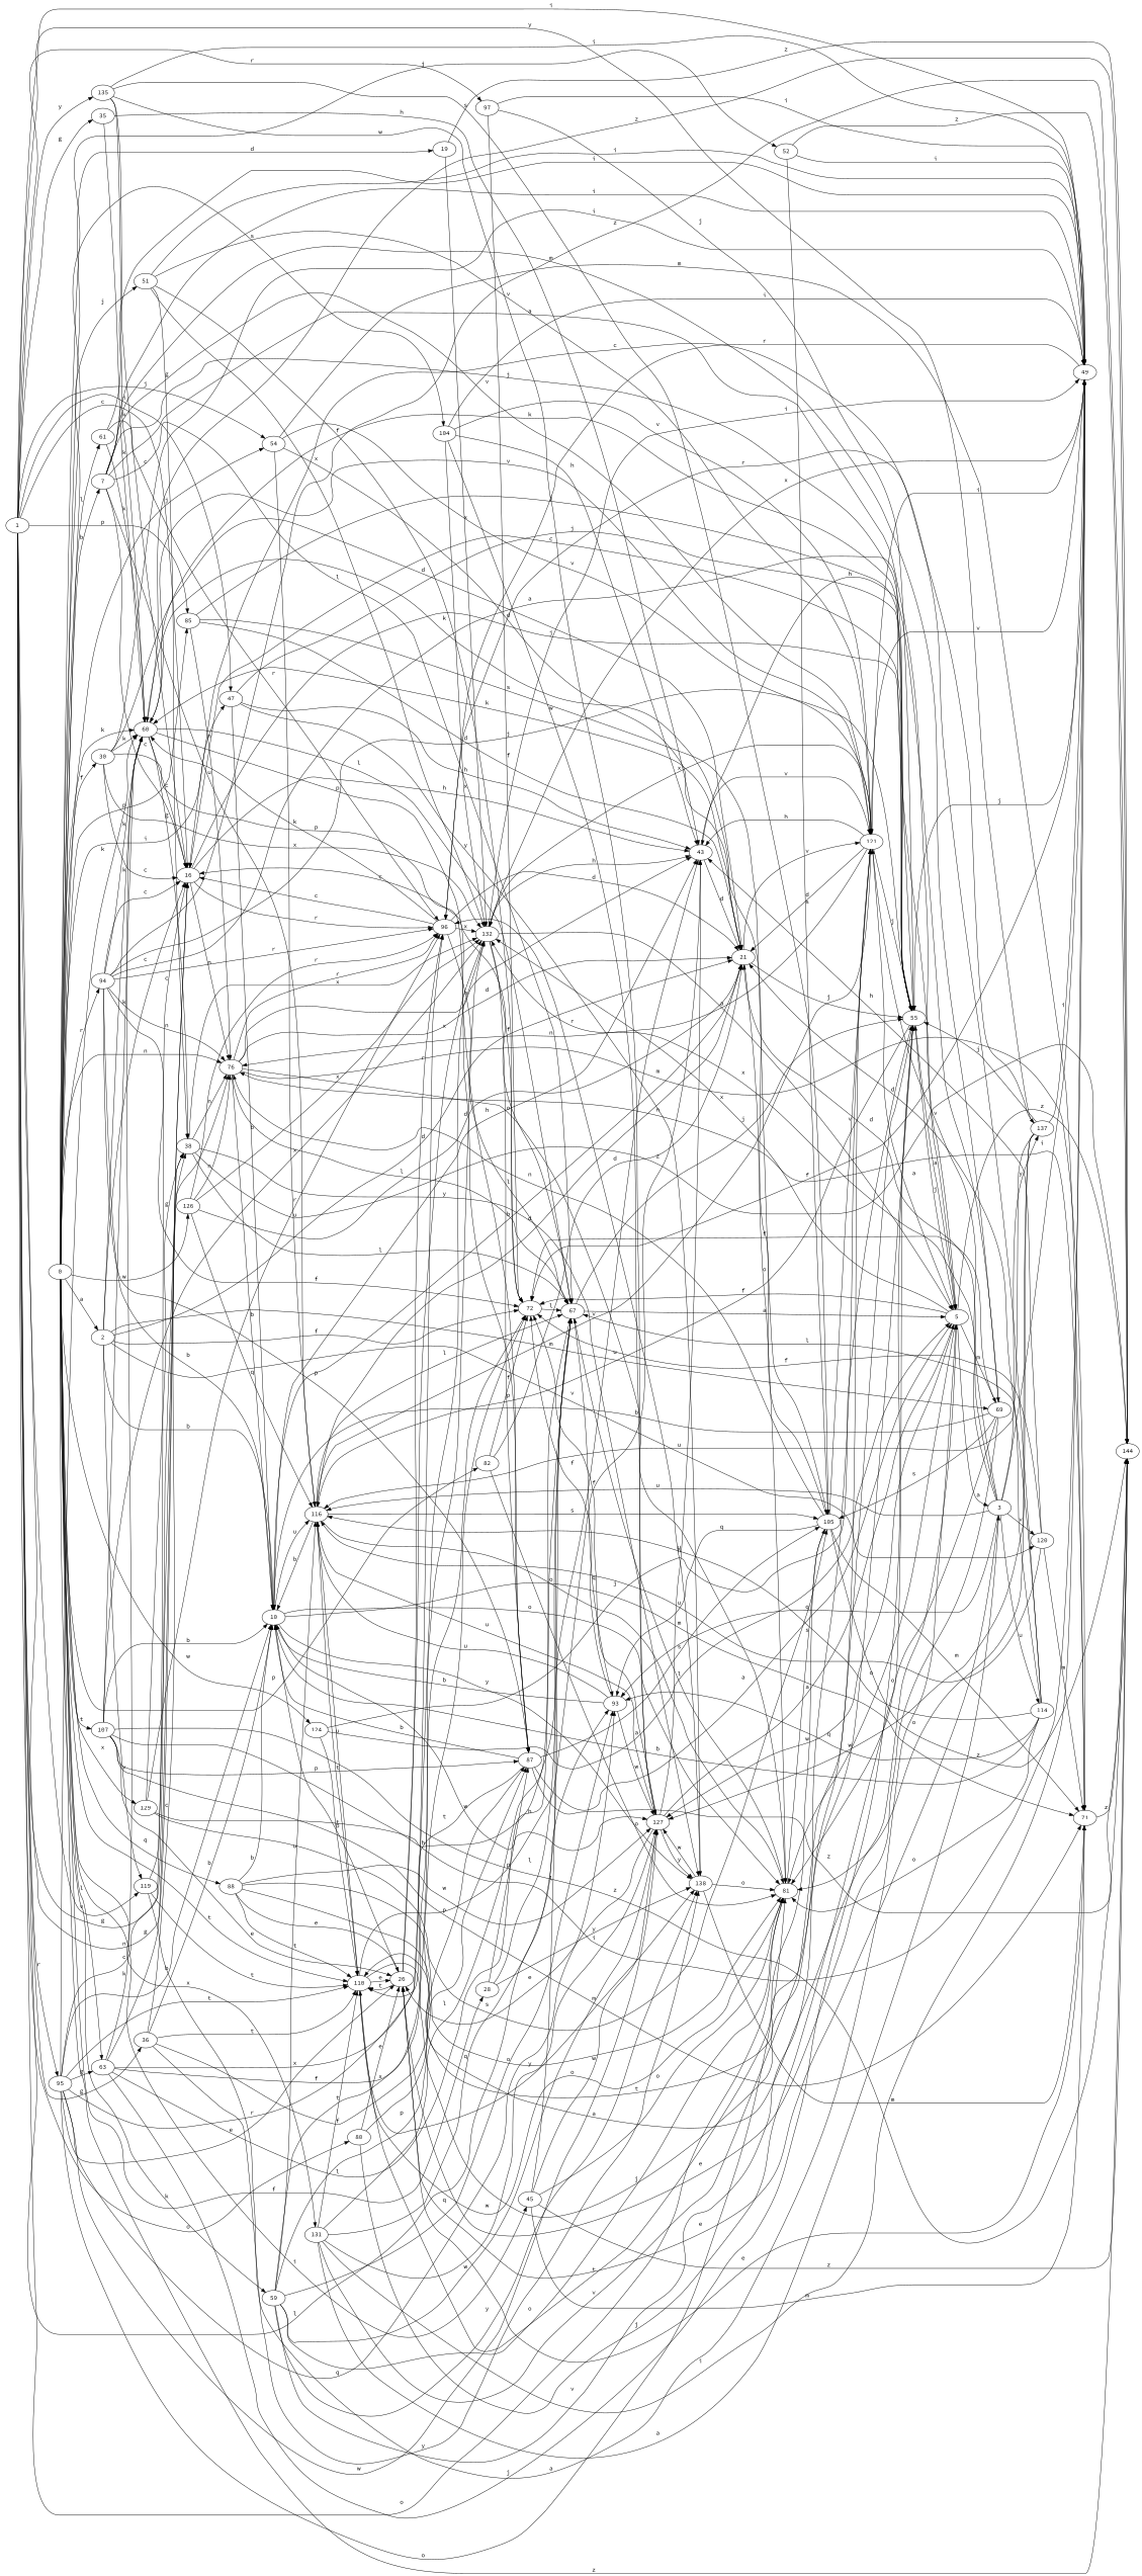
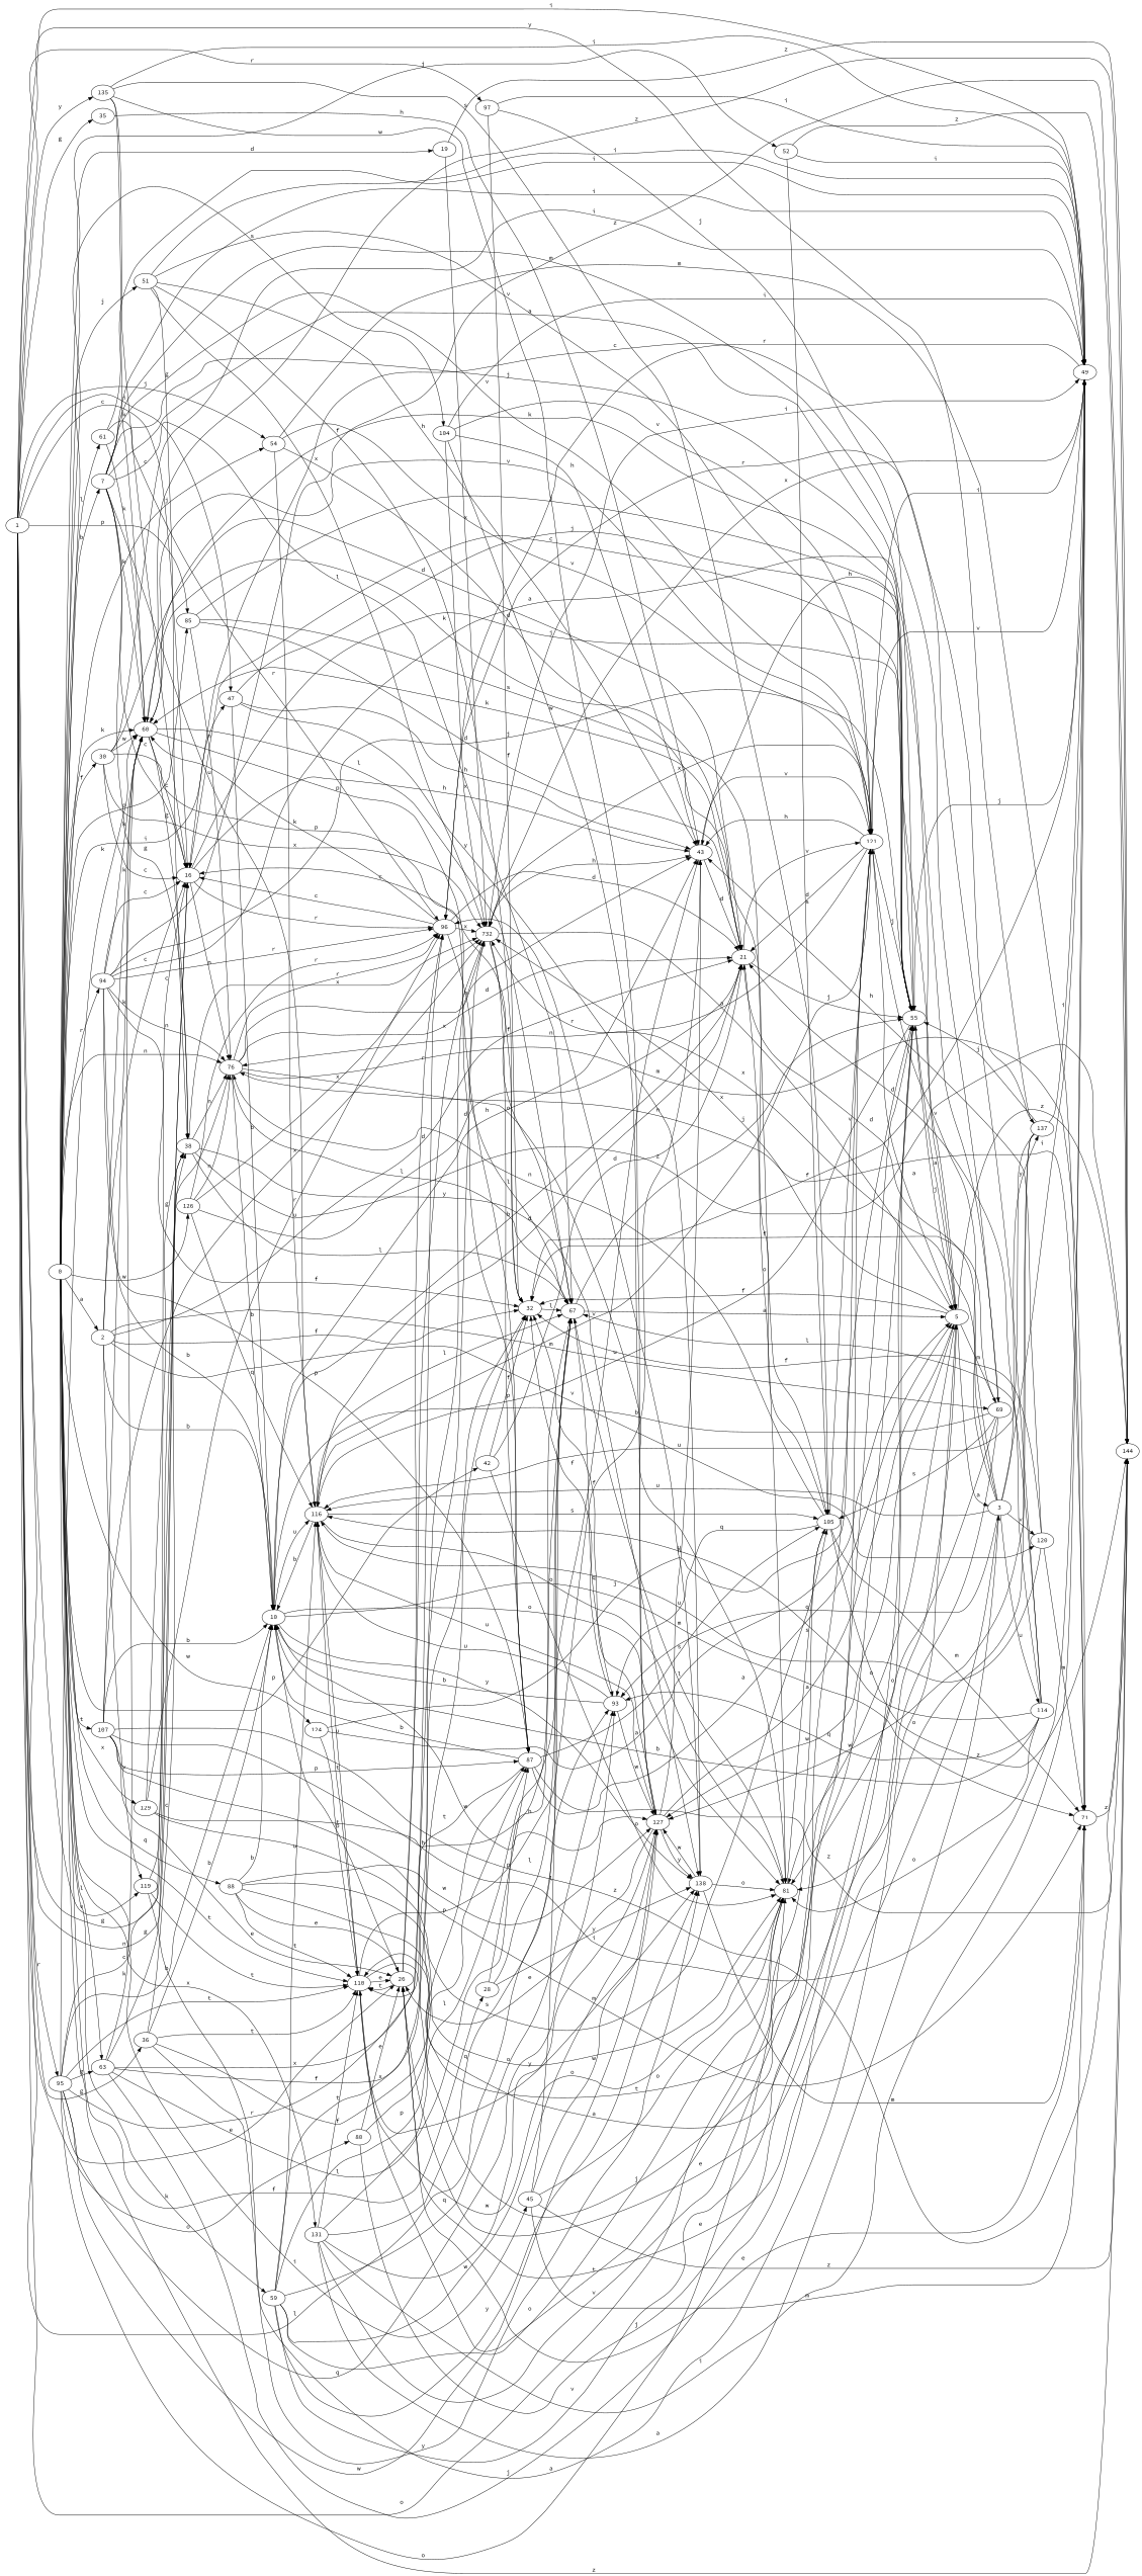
  strict digraph {
    fontname="Source Code Pro"
    rankdir=LR
    node [fontname="Source Code Pro"]
    edge [fontname="Source Code Pro"]
    0
    2
    7
    19
    28
    30
    45
    47
    51
    52
    54
    59
    60
    61
    63
    76
-   82
+   82 [label=42]
    85
    88
    94
    104
    107
    110
    124
    126
    129
    131
    144
    16
    119
    10
    21
-   32 [label=72]
+   32
    69
    120
    38
    49
    n38 [label=67]
    116
    121
    5
    55
-   132
+   132 [label=732]
    138
    87
    81
    127
    71
    43
    105
    93
    n52 [label=96]
    26
    3
    1
    35
    36
    80
    95
    97
    135
    137
    114
    0 -> 2 [label=a]
    0 -> 7 [label=b]
    0 -> 19 [label=d]
    0 -> 28 [label=f]
    0 -> 30 [label=f]
    0 -> 45 [label=i]
    0 -> 47 [label=i]
    0 -> 51 [label=j]
    0 -> 52 [label=j]
    0 -> 54 [label=j]
    0 -> 59 [label=k]
    0 -> 60 [label=k]
    0 -> 61 [label=l]
    0 -> 63 [label=l]
    0 -> 76 [label=n]
    0 -> 82 [label=p]
    0 -> 85 [label=p]
    0 -> 88 [label=q]
    0 -> 94 [label=r]
    0 -> 104 [label=s]
    0 -> 107 [label=t]
    0 -> 110 [label=t]
    0 -> 124 [label=w]
    0 -> 126 [label=w]
    0 -> 129 [label=x]
    0 -> 131 [label=x]
    0 -> 144 [label=z]
    2 -> 60 [label=k]
    2 -> 16 [label=c]
    2 -> 119 [label=v]
    2 -> 10 [label=b]
    2 -> 21 [label=d]
    2 -> 32 [label=f]
    2 -> 69 [label=m]
    2 -> 120 [label=v]
    7 -> 16 [label=c]
    7 -> 69 [label=m]
+   7 -> 38 [label=g]
    7 -> 49 [label=i]
    7 -> n38 [label=l]
    7 -> 116 [label=u]
    7 -> 121 [label=v]
    7 -> 5 [label=a]
    7 -> 55 [label=j]
    19 -> 144 [label=z]
    19 -> 132 [label=x]
    28 -> n38 [label=l]
    28 -> 138 [label=y]
    28 -> 87 [label=p]
-   30 -> 60 [label=k]
+   30 -> 60 [label=w]
    30 -> 16 [label=c]
    30 -> 21 [label=d]
    30 -> 49 [label=i]
    30 -> 132 [label=x]
    30 -> 87 [label=p]
    45 -> 144 [label=z]
    45 -> n38 [label=l]
    45 -> 81 [label=o]
    45 -> 127 [label=w]
    45 -> 71 [label=m]
    47 -> 10 [label=b]
    47 -> 55 [label=j]
    47 -> 138 [label=y]
    47 -> 43 [label=h]
    51 -> 32 [label=f]
    51 -> 38 [label=g]
    51 -> 49 [label=i]
    51 -> 121 [label=v]
    51 -> 132 [label=x]
+   51 -> 43 [label=h]
    52 -> 144 [label=z]
    52 -> 49 [label=i]
    52 -> 105 [label=s]
    54 -> 21 [label=d]
    54 -> 116 [label=u]
    54 -> 121 [label=v]
    54 -> 71 [label=m]
    59 -> 116 [label=u]
    59 -> 121 [label=v]
    59 -> 132 [label=x]
    59 -> 138 [label=y]
    59 -> 87 [label=p]
    59 -> 81 [label=o]
    59 -> 127 [label=w]
    59 -> 93 [label=q]
    60 -> 144 [label=z]
    60 -> 16 [label=c]
    60 -> 38 [label=g]
    60 -> n38 [label=l]
    60 -> 121 [label=v]
    60 -> 87 [label=p]
    61 -> 60 [label=k]
    61 -> 49 [label=i]
    61 -> n52 [label=r]
    63 -> 60 [label=k]
    63 -> 32 [label=f]
    63 -> 38 [label=g]
    63 -> n38 [label=l]
    63 -> 55 [label=j]
    63 -> 132 [label=x]
    76 -> 10 [label=b]
    76 -> 21 [label=d]
    76 -> n38 [label=l]
    76 -> 81 [label=o]
    76 -> 71 [label=m]
    76 -> 43 [label=h]
    76 -> n52 [label=r]
    82 -> 21 [label=d]
    82 -> 32 [label=f]
    82 -> 81 [label=o]
    85 -> 76 [label=n]
    85 -> 21 [label=d]
    85 -> 55 [label=j]
    85 -> 105 [label=s]
    88 -> 110 [label=t]
    88 -> 10 [label=b]
    88 -> 5 [label=a]
    88 -> 81 [label=o]
    88 -> 127 [label=w]
    88 -> 26 [label=e]
    94 -> 60 [label=k]
    94 -> 76 [label=n]
    94 -> 144 [label=z]
    94 -> 16 [label=c]
    94 -> 10 [label=b]
    94 -> 32 [label=f]
    94 -> 5 [label=a]
    94 -> 55 [label=j]
    94 -> 87 [label=p]
    94 -> n52 [label=r]
    104 -> 49 [label=i]
    104 -> 121 [label=v]
    104 -> 132 [label=x]
    104 -> 127 [label=w]
    104 -> 43 [label=h]
    107 -> 60 [label=k]
    107 -> 144 [label=z]
    107 -> 10 [label=b]
    107 -> 49 [label=i]
    107 -> 132 [label=x]
    107 -> 87 [label=p]
    107 -> 71 [label=m]
    107 -> 26 [label=e]
    110 -> 116 [label=u]
    110 -> 55 [label=j]
    110 -> 138 [label=y]
    110 -> 81 [label=o]
    110 -> 43 [label=h]
    110 -> 26 [label=e]
    124 -> 110 [label=t]
    124 -> 5 [label=a]
    124 -> 55 [label=j]
    126 -> 76 [label=n]
    126 -> 21 [label=d]
    126 -> 116 [label=q]
    126 -> 132 [label=x]
    126 -> n52 [label=r]
    129 -> 38 [label=g]
    129 -> 43 [label=h]
    129 -> 105 [label=s]
    129 -> n52 [label=r]
    131 -> 110 [label=t]
    131 -> 49 [label=i]
    131 -> n38 [label=l]
    131 -> 121 [label=v]
    131 -> 127 [label=w]
    131 -> 93 [label=q]
    131 -> 3 [label=a]
    16 -> 76 [label=n]
    16 -> 55 [label=j]
    16 -> 43 [label=h]
    16 -> n52 [label=r]
    119 -> 110 [label=t]
    119 -> 16 [label=c]
    119 -> 5 [label=a]
    10 -> 116 [label=u]
    10 -> 138 [label=y]
    10 -> 81 [label=o]
    10 -> 127 [label=w]
    10 -> 71 [label=m]
    10 -> 43 [label=h]
    21 -> 60 [label=k]
    21 -> 10 [label=b]
    21 -> 121 [label=v]
    21 -> 55 [label=j]
    21 -> 81 [label=o]
    32 -> n38 [label=l]
    69 -> 10 [label=b]
    69 -> 32 [label=f]
    69 -> 81 [label=o]
    69 -> 43 [label=h]
    69 -> 105 [label=s]
    69 -> 26 [label=e]
    120 -> 32 [label=f]
    120 -> 116 [label=u]
    120 -> 71 [label=m]
    120 -> 43 [label=h]
    38 -> 76 [label=n]
    38 -> 144 [label=z]
    38 -> n38 [label=l]
    38 -> 132 [label=x]
    38 -> 138 [label=y]
    49 -> 32 [label=f]
    49 -> 121 [label=v]
    49 -> 55 [label=j]
    49 -> 132 [label=x]
    49 -> n52 [label=r]
    n38 -> 16 [label=c]
    n38 -> 5 [label=a]
    n38 -> 55 [label=j]
    n38 -> 93 [label=q]
    116 -> 110 [label=t]
    116 -> 10 [label=b]
    116 -> 21 [label=d]
    116 -> n38 [label=l]
    116 -> 121 [label=v]
    116 -> 81 [label=o]
    116 -> 105 [label=s]
    121 -> 76 [label=n]
    121 -> 21 [label=d]
    121 -> 49 [label=i]
    121 -> 5 [label=a]
    121 -> 55 [label=j]
    121 -> 132 [label=x]
    121 -> 43 [label=h]
    5 -> 144 [label=z]
    5 -> 32 [label=f]
    5 -> 69 [label=m]
    5 -> 55 [label=j]
    5 -> 132 [label=x]
    5 -> 81 [label=o]
    5 -> 127 [label=w]
    5 -> 3 [label=a]
    55 -> 60 [label=k]
    55 -> 110 [label=t]
    55 -> 16 [label=c]
    55 -> 116 [label=u]
    55 -> 5 [label=a]
    132 -> 32 [label=f]
    132 -> 49 [label=i]
    132 -> 5 [label=a]
    132 -> 87 [label=p]
    132 -> 43 [label=h]
    138 -> 81 [label=o]
    138 -> 127 [label=w]
    138 -> 71 [label=m]
    138 -> n52 [label=r]
    87 -> 110 [label=t]
    87 -> 144 [label=z]
    87 -> 10 [label=b]
    87 -> 5 [label=a]
    87 -> 105 [label=s]
    81 -> n38 [label=l]
    81 -> 105 [label=s]
    127 -> 32 [label=f]
    127 -> 116 [label=u]
    127 -> 5 [label=a]
    127 -> 138 [label=y]
    127 -> 43 [label=h]
    127 -> 26 [label=e]
    71 -> 76 [label=n]
    71 -> 144 [label=z]
    71 -> 26 [label=e]
    43 -> 21 [label=d]
    43 -> 121 [label=v]
    105 -> 60 [label=k]
    105 -> 76 [label=n]
    105 -> 110 [label=t]
    105 -> 144 [label=z]
    105 -> 121 [label=v]
    105 -> 71 [label=m]
    105 -> 93 [label=q]
    93 -> 10 [label=b]
    93 -> 32 [label=f]
    93 -> 116 [label=u]
    93 -> 127 [label=w]
    n52 -> 60 [label=k]
    n52 -> 16 [label=c]
    n52 -> 21 [label=d]
    n52 -> n38 [label=l]
    n52 -> 132 [label=x]
    26 -> 110 [label=t]
    26 -> 10 [label=b]
    26 -> 132 [label=x]
    26 -> n52 [label=r]
    3 -> 21 [label=d]
    3 -> 120 [label=v]
    3 -> 49 [label=i]
    3 -> 116 [label=u]
    3 -> 121 [label=v]
    3 -> 132 [label=x]
    3 -> 93 [label=q]
    3 -> 26 [label=e]
    3 -> 137 [label=y]
    3 -> 114 [label=u]
    1 -> 47 [label=i]
    1 -> 54 [label=j]
    1 -> 76 [label=n]
    1 -> 85 [label=p]
    1 -> 16 [label=c]
    1 -> 119 [label=v]
    1 -> 38 [label=g]
    1 -> 49 [label=i]
    1 -> n38 [label=l]
    1 -> 81 [label=o]
    1 -> 35 [label=g]
    1 -> 36 [label=g]
    1 -> 80 [label=o]
    1 -> 95 [label=r]
    1 -> 97 [label=r]
    1 -> 135 [label=y]
    1 -> 137 [label=y]
-   35 -> 60 [label=k]
+   7 -> 60 [label=k]
    35 -> 43 [label=h]
    36 -> 110 [label=t]
    36 -> 16 [label=c]
    36 -> 10 [label=b]
    36 -> 32 [label=f]
    36 -> 138 [label=y]
    80 -> 55 [label=j]
    80 -> 87 [label=p]
    80 -> 26 [label=e]
    95 -> 60 [label=k]
    95 -> 63 [label=g]
    95 -> 110 [label=t]
    95 -> 16 [label=c]
    95 -> 10 [label=b]
    95 -> 81 [label=o]
    95 -> 127 [label=w]
    95 -> 93 [label=q]
    95 -> n52 [label=r]
    95 -> 26 [label=e]
    97 -> 32 [label=f]
    97 -> 49 [label=i]
    97 -> 55 [label=j]
    135 -> 60 [label=k]
    135 -> 16 [label=c]
    135 -> 49 [label=i]
    135 -> 127 [label=w]
    135 -> 105 [label=s]
    137 -> 49 [label=i]
    137 -> 116 [label=u]
    137 -> 55 [label=j]
    137 -> 81 [label=o]
    137 -> 127 [label=w]
    137 -> n52 [label=r]
    114 -> 16 [label=c]
    114 -> 10 [label=b]
    114 -> 21 [label=d]
    114 -> n38 [label=l]
    114 -> 116 [label=u]
    114 -> 81 [label=o]
    114 -> 93 [label=q]
  }
